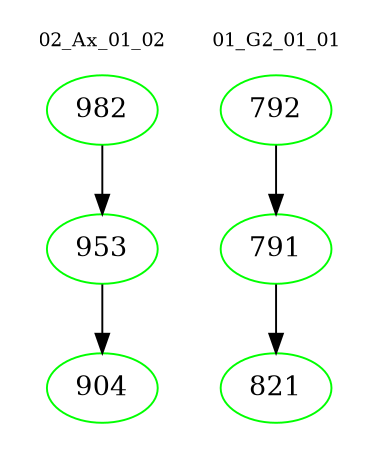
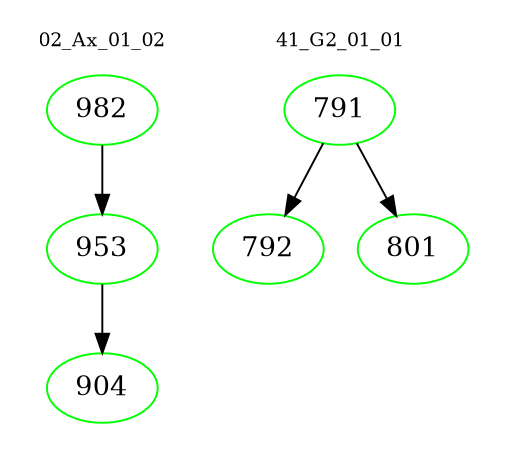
  digraph {
    node [color=green]
    edge [color=black]
    n1 [label=982]
    n2 [label=953]
    n3 [label=904]
    n4 [label=792]
    n5 [label=791]
-   n6 [label=821]
+   n6 [label=801]
    subgraph cluster_1 {
      color=white
      fontsize=10
      label="02_Ax_01_02"
      n1
      n2
      n3
    }
    subgraph cluster_2 {
      color=white
      fontsize=10
-     label="01_G2_01_01"
+     label="41_G2_01_01"
      n4
      n5
      n6
    }
    n1 -> n2
    n2 -> n3
-   n4 -> n5
+   n5 -> n4
    n5 -> n6
  }
